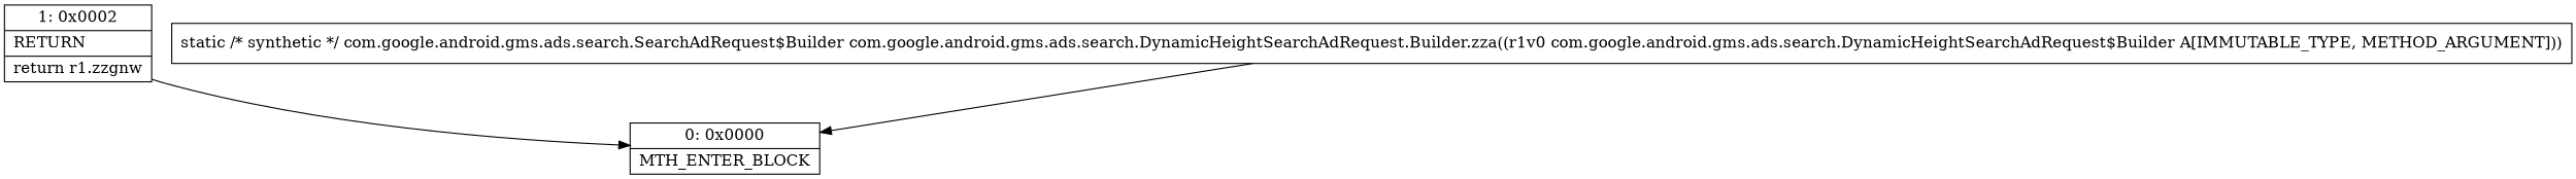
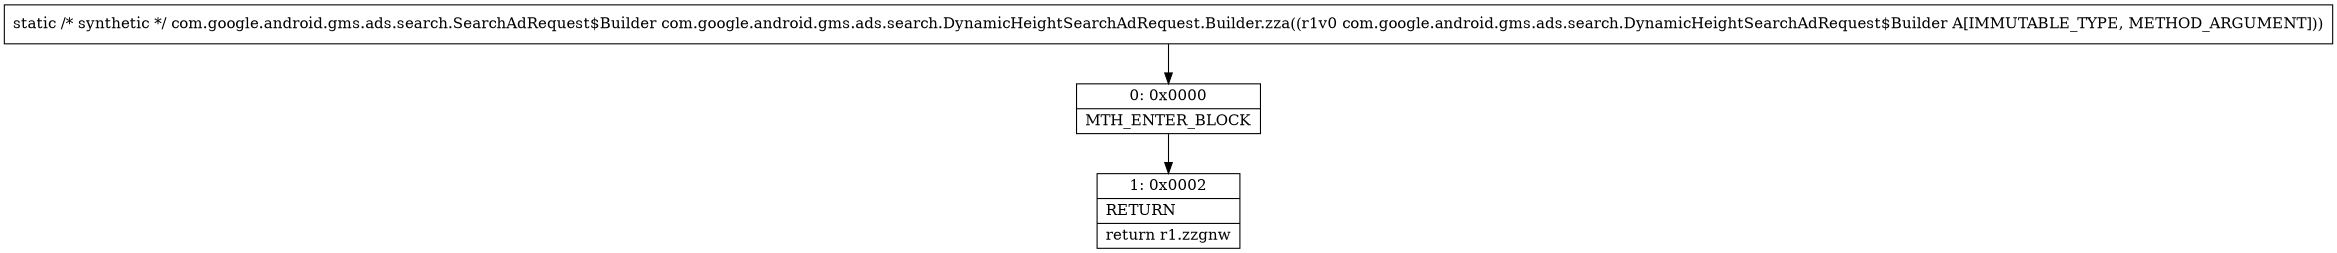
  digraph {
    node [shape=record]
    n1 [label="{0\:\ 0x0000|MTH_ENTER_BLOCK\l}"]
    n2 [label="{1\:\ 0x0002|RETURN\l|return r1.zzgnw\l}"]
    n3 [label="{static \/* synthetic *\/ com.google.android.gms.ads.search.SearchAdRequest$Builder com.google.android.gms.ads.search.DynamicHeightSearchAdRequest.Builder.zza((r1v0 com.google.android.gms.ads.search.DynamicHeightSearchAdRequest$Builder A[IMMUTABLE_TYPE, METHOD_ARGUMENT])) }"]
-   n2 -> n1
+   n1 -> n2
    n3 -> n1
  }
